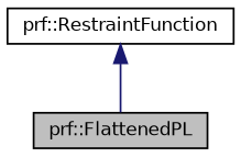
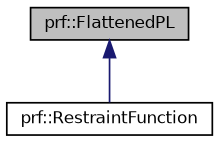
  digraph {
    node [color=black fontname=Helvetica fontsize=10 shape=record]
    n1 [fillcolor=grey75 fontcolor=black height=0.2 label="prf::FlattenedPL" style=filled width=0.4]
    n2 [height=0.2 label="prf::RestraintFunction" width=0.4]
-   n2 -> n1 [color=midnightblue dir=back fontname=Helvetica fontsize=10 labelfontname=Helvetica labelfontsize=10 style=solid]
+   n1 -> n2 [color=midnightblue dir=back fontname=Helvetica fontsize=10 labelfontname=Helvetica labelfontsize=10 style=solid]
  }
